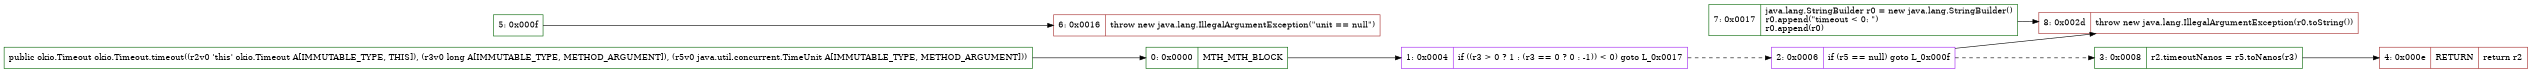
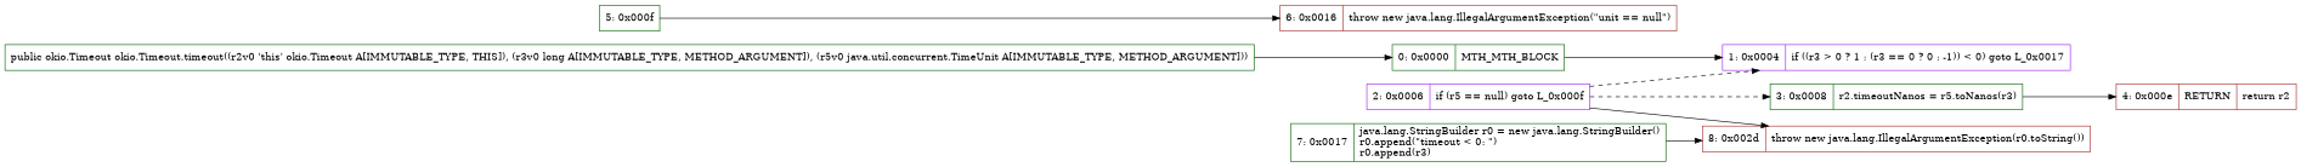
  digraph {
    rankdir=LR
    node [color=darkgreen shape=record]
    n1 [label="{0\:\ 0x0000|MTH_MTH_BLOCK\l}"]
    n2 [color=purple label="{1\:\ 0x0004|if ((r3 \> 0 ? 1 : (r3 == 0 ? 0 : \-1)) \< 0) goto L_0x0017\l}"]
    n3 [color=purple label="{2\:\ 0x0006|if (r5 == null) goto L_0x000f\l}"]
    n4 [label="{3\:\ 0x0008|r2.timeoutNanos = r5.toNanos(r3)\l}"]
    n5 [color=brown label="{8\:\ 0x002d|throw new java.lang.IllegalArgumentException(r0.toString())\l}"]
-   n6 [label="{7\:\ 0x0017|java.lang.StringBuilder r0 = new java.lang.StringBuilder()\lr0.append(\"timeout \< 0: \")\lr0.append(r0)\l}"]
+   n6 [label="{7\:\ 0x0017|java.lang.StringBuilder r0 = new java.lang.StringBuilder()\lr0.append(\"timeout \< 0: \")\lr0.append(r3)\l}"]
    n7 [color=brown label="{4\:\ 0x000e|RETURN\l|return r2\l}"]
    n8 [label="{5\:\ 0x000f}"]
    n9 [color=brown label="{6\:\ 0x0016|throw new java.lang.IllegalArgumentException(\"unit == null\")\l}"]
    n10 [label="{public okio.Timeout okio.Timeout.timeout((r2v0 'this' okio.Timeout A[IMMUTABLE_TYPE, THIS]), (r3v0 long A[IMMUTABLE_TYPE, METHOD_ARGUMENT]), (r5v0 java.util.concurrent.TimeUnit A[IMMUTABLE_TYPE, METHOD_ARGUMENT])) }"]
    n1 -> n2
-   n2 -> n3 [style=dashed]
+   n3 -> n2 [style=dashed]
    n3 -> n4 [style=dashed]
    n3 -> n5
    n4 -> n7
    n6 -> n5
    n8 -> n9
    n10 -> n1
  }
